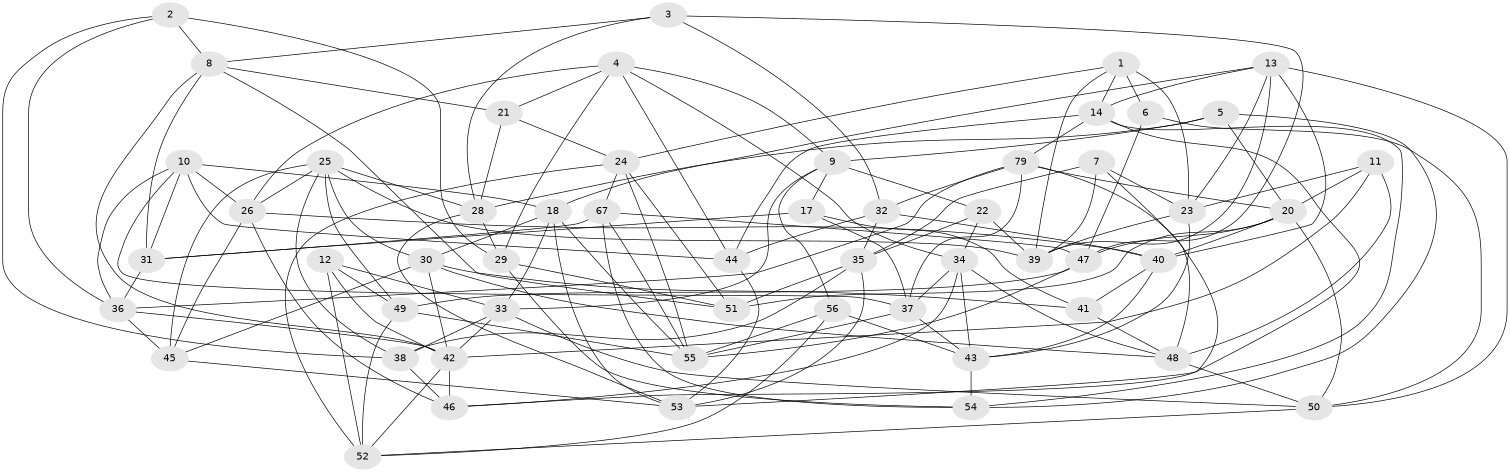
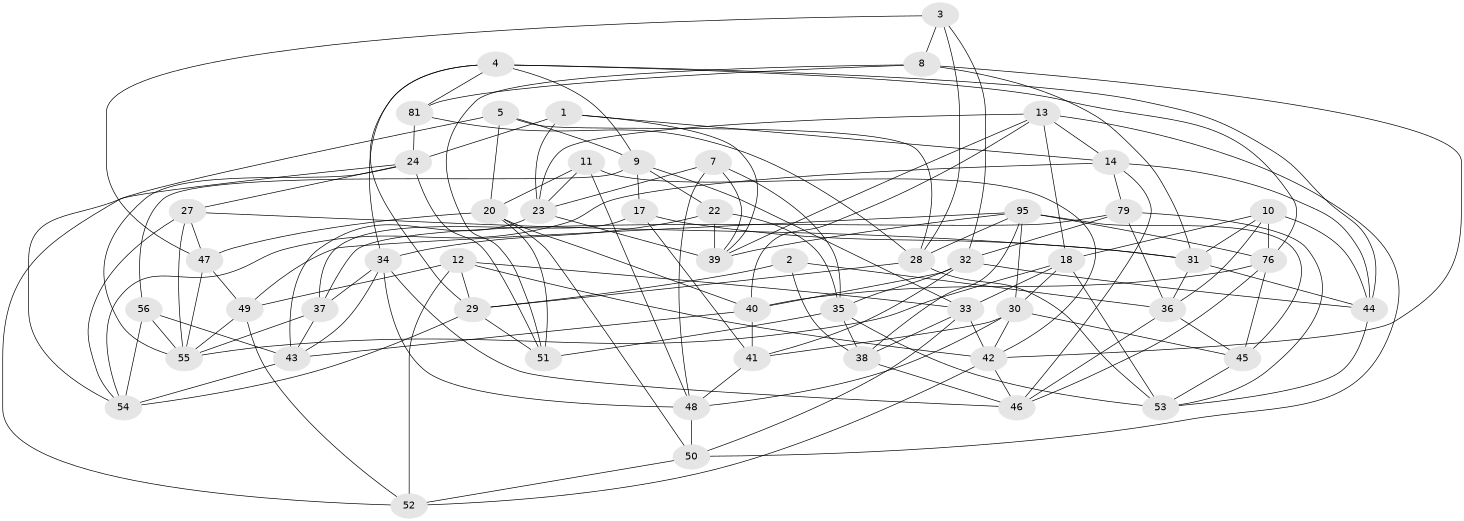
  graph {
    fontname="DejaVu Sans"
    node [color=gray90 fontname="DejaVu Sans" style=filled]
    edge [fontname="DejaVu Sans" weight=1.0]
    1
-   6
    14
    23
    24
    39
    47
    50
    44
    54
    n11 [label=79]
    46
    43
    51
    52
    55
-   27 [label=67]
+   27
    2
    8
    29
    36
    38
-   21
+   21 [label=81]
    31
    42
    45
    3
    28
    32
    53
    35
    40
    41
    49
    4
    9
-   26
+   26 [label=76]
    34
    n39 [label=56]
    17
    22
    33
    48
    37
    5
    20
    7
    10
    18
    30
    11
    12
    13
-   25
-   1 -- 6 [weight=2.0]
+   25 [label=95]
    1 -- 14
    1 -- 23
    1 -- 24
    1 -- 39
-   6 -- 47
-   6 -- 50
    14 -- 44
    14 -- 54
    14 -- n11
    14 -- 46
    23 -- 39
    23 -- 43
    24 -- 51
    24 -- 52
    24 -- 55
    24 -- 27
    47 -- 55
    47 -- 49
    50 -- 52
    44 -- 53
    n11 -- 36
    n11 -- 32
    n11 -- 53
    n11 -- 37
-   n11 -- 20
    43 -- 54
    27 -- 47
    27 -- 54
    27 -- 55 [weight=2.0]
    27 -- 31
-   2 -- 8
    2 -- 29
    2 -- 36
    2 -- 38
    8 -- 51
    8 -- 21
    8 -- 31
    8 -- 42
    29 -- 54
    29 -- 51
-   36 -- 42
+   36 -- 46
    36 -- 45
    38 -- 46
    21 -- 24
    21 -- 28
+   31 -- 44
    31 -- 36
    42 -- 46
    42 -- 52
    45 -- 53
    3 -- 47
    3 -- 8
    3 -- 28
    3 -- 32
    28 -- 29
    28 -- 53
    32 -- 44
    32 -- 35
    32 -- 40
+   32 -- 41
    35 -- 51
    35 -- 38
    35 -- 53
    40 -- 43
    40 -- 41
    41 -- 48
    49 -- 52
    49 -- 55
    4 -- 44
    4 -- 29
    4 -- 21
    4 -- 9
    4 -- 26
    4 -- 34
    9 -- n39
    9 -- 17
    9 -- 22
    9 -- 33
    26 -- 46
    26 -- 45
    26 -- 40
    34 -- 46
    34 -- 43
    34 -- 48
    34 -- 37
-   n39 -- 52
+   n39 -- 54
    n39 -- 43
    n39 -- 55
    17 -- 31
    17 -- 41
    17 -- 37
    22 -- 39
    22 -- 35
    22 -- 34
    33 -- 50
    33 -- 38
    33 -- 42
    48 -- 50
    37 -- 43
    37 -- 55
    5 -- 54
    5 -- 28
    5 -- 9
    5 -- 20
    20 -- 47
    20 -- 50
    20 -- 51 [weight=2.0]
    20 -- 40
    7 -- 23
    7 -- 39
    7 -- 35
    7 -- 48
    10 -- 44
    10 -- 36
    10 -- 31
    10 -- 26
-   10 -- 37
    10 -- 18
    18 -- 55
    18 -- 53
    18 -- 33
    18 -- 30
    30 -- 42
    30 -- 45
    30 -- 41
    30 -- 48
    11 -- 23
    11 -- 42
    11 -- 48
    11 -- 20
    12 -- 52 [weight=2.0]
+   12 -- 29
    12 -- 42
    12 -- 49
    12 -- 33
    13 -- 14
    13 -- 23
    13 -- 39
    13 -- 50
    13 -- 40
    13 -- 18
    25 -- 39
    25 -- 38
    25 -- 45
    25 -- 28
    25 -- 49 [weight=2.0]
    25 -- 26
    25 -- 30
  }
